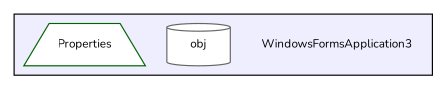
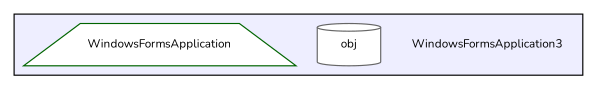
  digraph {
    compound=true
    fontname=Nunito
    node [fontname=Nunito fontsize=10 color=gray40 fillcolor=white style=filled]
    n1 [label=WindowsFormsApplication3 shape=plaintext fillcolor="" style=""]
    n2 [label=obj shape=cylinder]
-   n3 [color=darkgreen label=Properties shape=trapezium]
+   n3 [color=darkgreen label=WindowsFormsApplication shape=trapezium]
    subgraph cluster_1 {
      bgcolor="#eeeeff"
      pencolor=black
      n1
      n2
      n3
    }
  }
